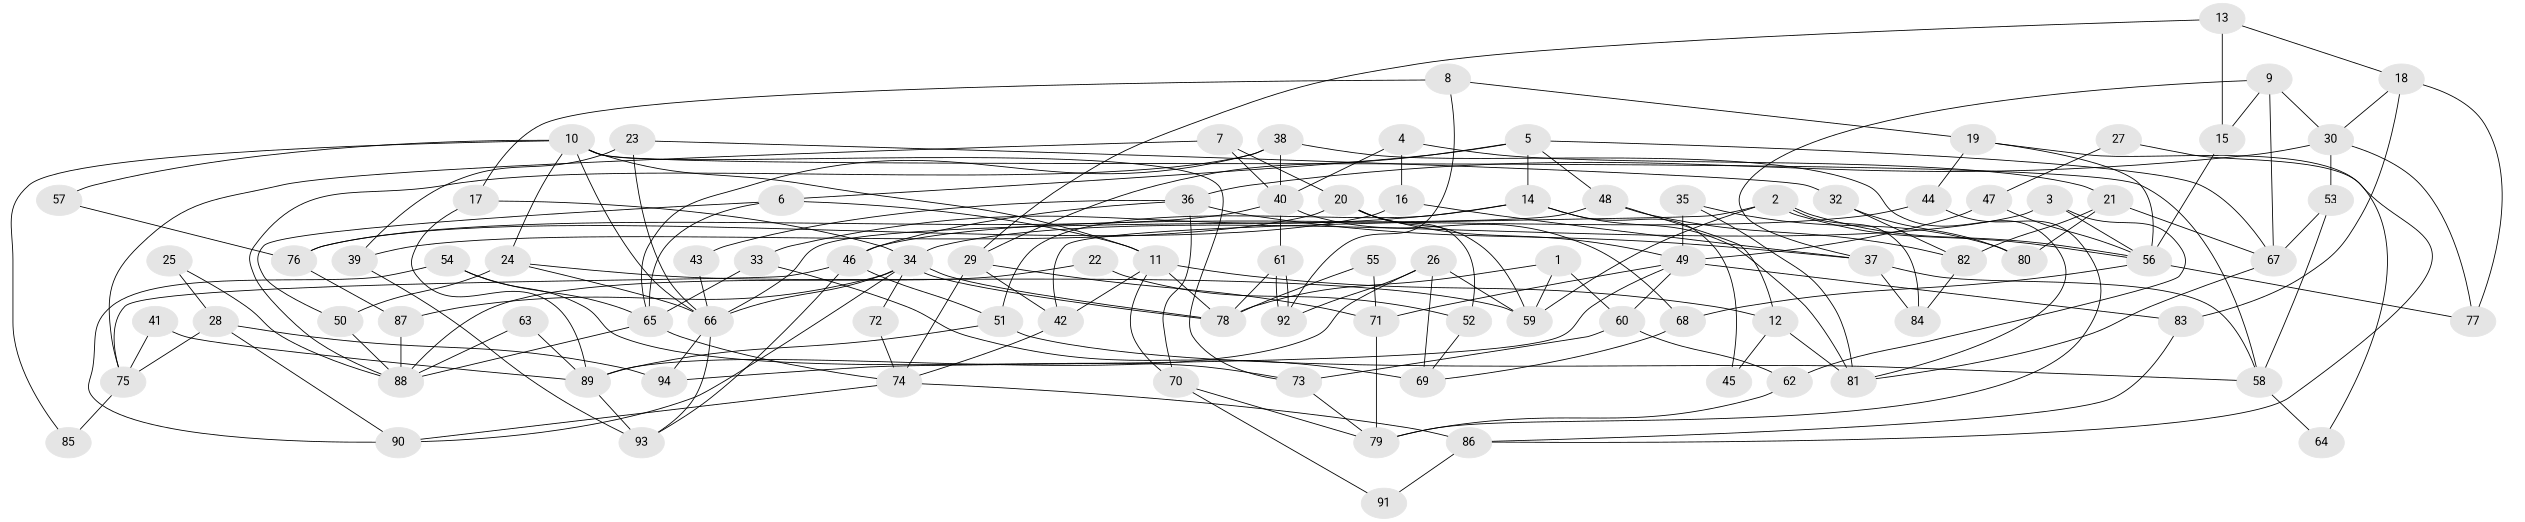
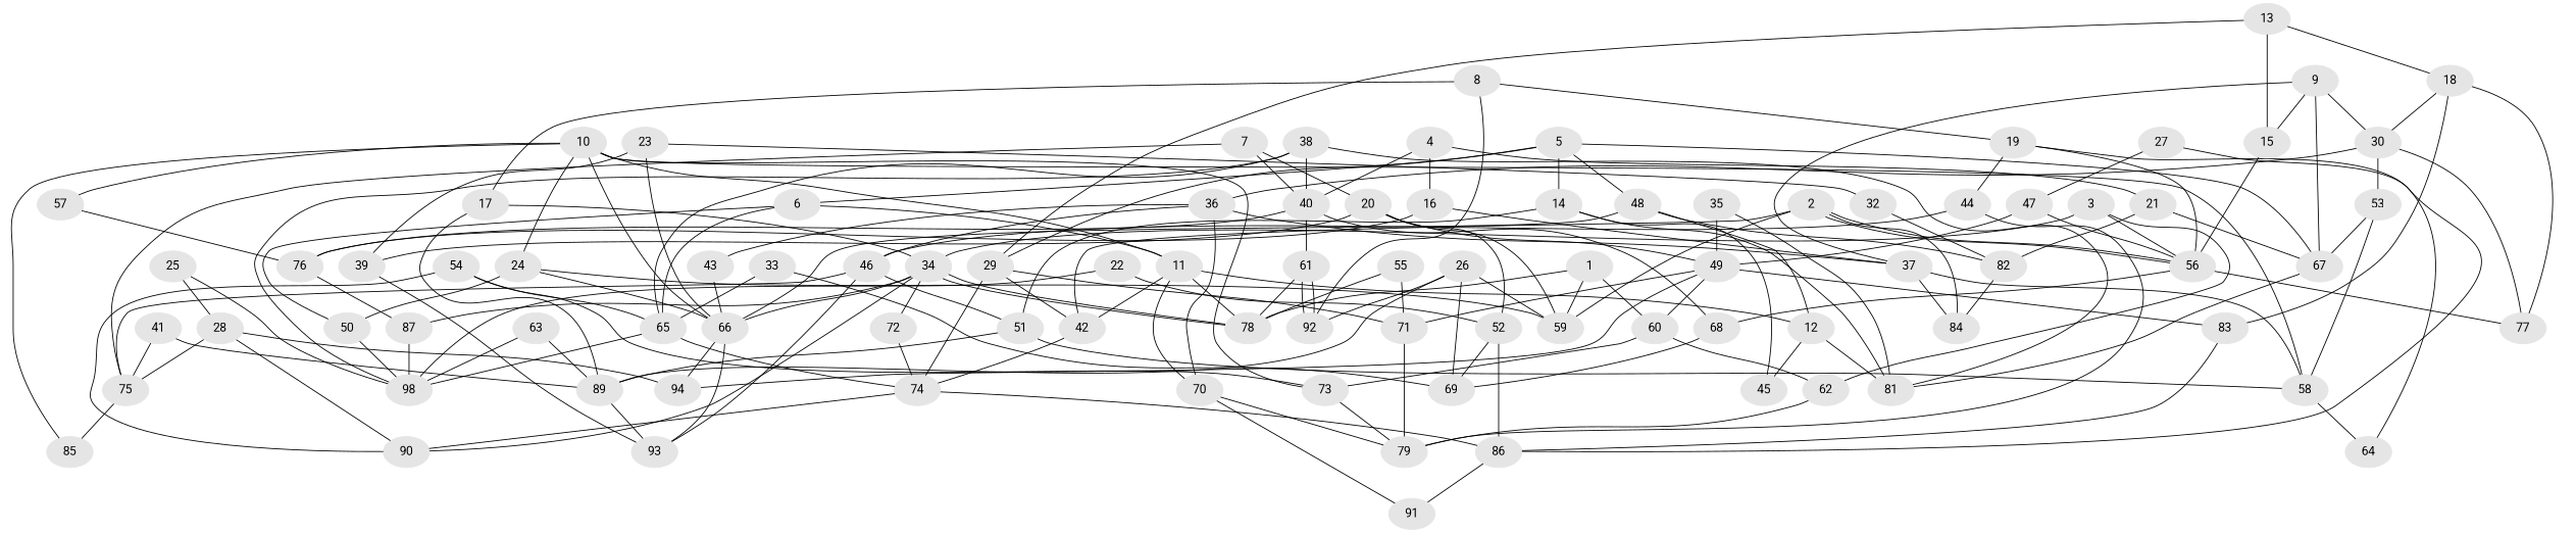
  graph {
    fontname=Roboto
    node [color=gray90 fontname=Roboto style=filled]
    edge [fontname=Roboto]
    1
    59
    60
    78
    62
    73
    2
    42
    56
    84
    74
    77
    68
    3
    34
    66
    90
    87
    72
    79
    4
    16
    21
    40
    12
    45
    81
    37
    76
    67
-   80
    82
    61
    5
    6
    14
    29
    48
    11
    50
    65
    33
    51
    71
    70
-   88
+   88 [label=98]
    7
    20
    75
    39
    49
    52
    85
    8
    17
    19
    92
    89
    44
    64
    9
    15
    30
    36
    53
    58
    10
    24
    57
    94
    93
    91
    13
    18
    83
    69
    86
    46
    22
    23
    32
    25
    28
    26
    27
    47
    43
    35
    38
    41
    54
    55
    63
    1 -- 59
    1 -- 60
    1 -- 78
    60 -- 62
    60 -- 73
    62 -- 79
    73 -- 79
    2 -- 59
    2 -- 42
    2 -- 56
    2 -- 56
    2 -- 84
    42 -- 74
    56 -- 77
    56 -- 68
    74 -- 90
    74 -- 86
    68 -- 69
    3 -- 62
    3 -- 56
    3 -- 34
    34 -- 78
    34 -- 78
    34 -- 66
    34 -- 90
    34 -- 87
    34 -- 72
    66 -- 94
    66 -- 93
    87 -- 88
    72 -- 74
    4 -- 16
    4 -- 21
    4 -- 40
    16 -- 37
    16 -- 76
    21 -- 67
-   21 -- 80
    21 -- 82
    40 -- 68
    40 -- 76
    40 -- 61
    12 -- 45
    12 -- 81
    37 -- 84
    37 -- 58
    76 -- 87
    67 -- 81
    82 -- 84
    61 -- 78
    61 -- 92
    61 -- 92
    5 -- 67
    5 -- 6
    5 -- 14
    5 -- 29
    5 -- 48
    6 -- 11
    6 -- 50
    6 -- 65
    14 -- 45
    14 -- 81
-   14 -- 33
    14 -- 51
    29 -- 42
    29 -- 74
    29 -- 71
    48 -- 66
    48 -- 12
    48 -- 82
    11 -- 78
    11 -- 42
    11 -- 12
    11 -- 70
    50 -- 88
    65 -- 74
    65 -- 88
    33 -- 65
    33 -- 69
    51 -- 89
    51 -- 58
    71 -- 79
    70 -- 79
    70 -- 91
    7 -- 40
    7 -- 20
    7 -- 75
    20 -- 59
    20 -- 39
    20 -- 49
    20 -- 52
    75 -- 85
    39 -- 93
    49 -- 60
    49 -- 71
    49 -- 94
    49 -- 83
    52 -- 69
+   52 -- 86
    8 -- 17
    8 -- 19
    8 -- 92
    17 -- 34
    17 -- 89
    19 -- 56
    19 -- 44
    19 -- 64
    89 -- 93
    44 -- 79
    44 -- 46
    9 -- 37
    9 -- 67
    9 -- 15
    9 -- 30
    15 -- 56
    30 -- 77
    30 -- 36
    30 -- 53
    36 -- 37
    36 -- 70
    36 -- 46
    36 -- 43
    53 -- 67
    53 -- 58
    58 -- 64
    10 -- 73
    10 -- 66
    10 -- 11
    10 -- 85
    10 -- 58
    10 -- 24
    10 -- 57
    24 -- 59
    24 -- 66
    24 -- 50
    57 -- 76
    13 -- 29
    13 -- 15
    13 -- 18
    18 -- 77
    18 -- 30
    18 -- 83
    83 -- 86
    86 -- 91
    46 -- 51
    46 -- 75
    46 -- 93
    22 -- 88
    22 -- 52
    23 -- 66
    23 -- 39
    23 -- 32
-   32 -- 80
    32 -- 82
    25 -- 88
    25 -- 28
    28 -- 90
    28 -- 75
    28 -- 94
    26 -- 59
    26 -- 92
    26 -- 89
    26 -- 69
    27 -- 86
    27 -- 47
    47 -- 56
    47 -- 49
    43 -- 66
    35 -- 81
-   35 -- 80
    35 -- 49
    38 -- 40
    38 -- 81
    38 -- 65
    38 -- 88
    41 -- 75
    41 -- 89
    54 -- 73
    54 -- 90
    54 -- 65
    55 -- 78
    55 -- 71
    63 -- 88
    63 -- 89
  }
